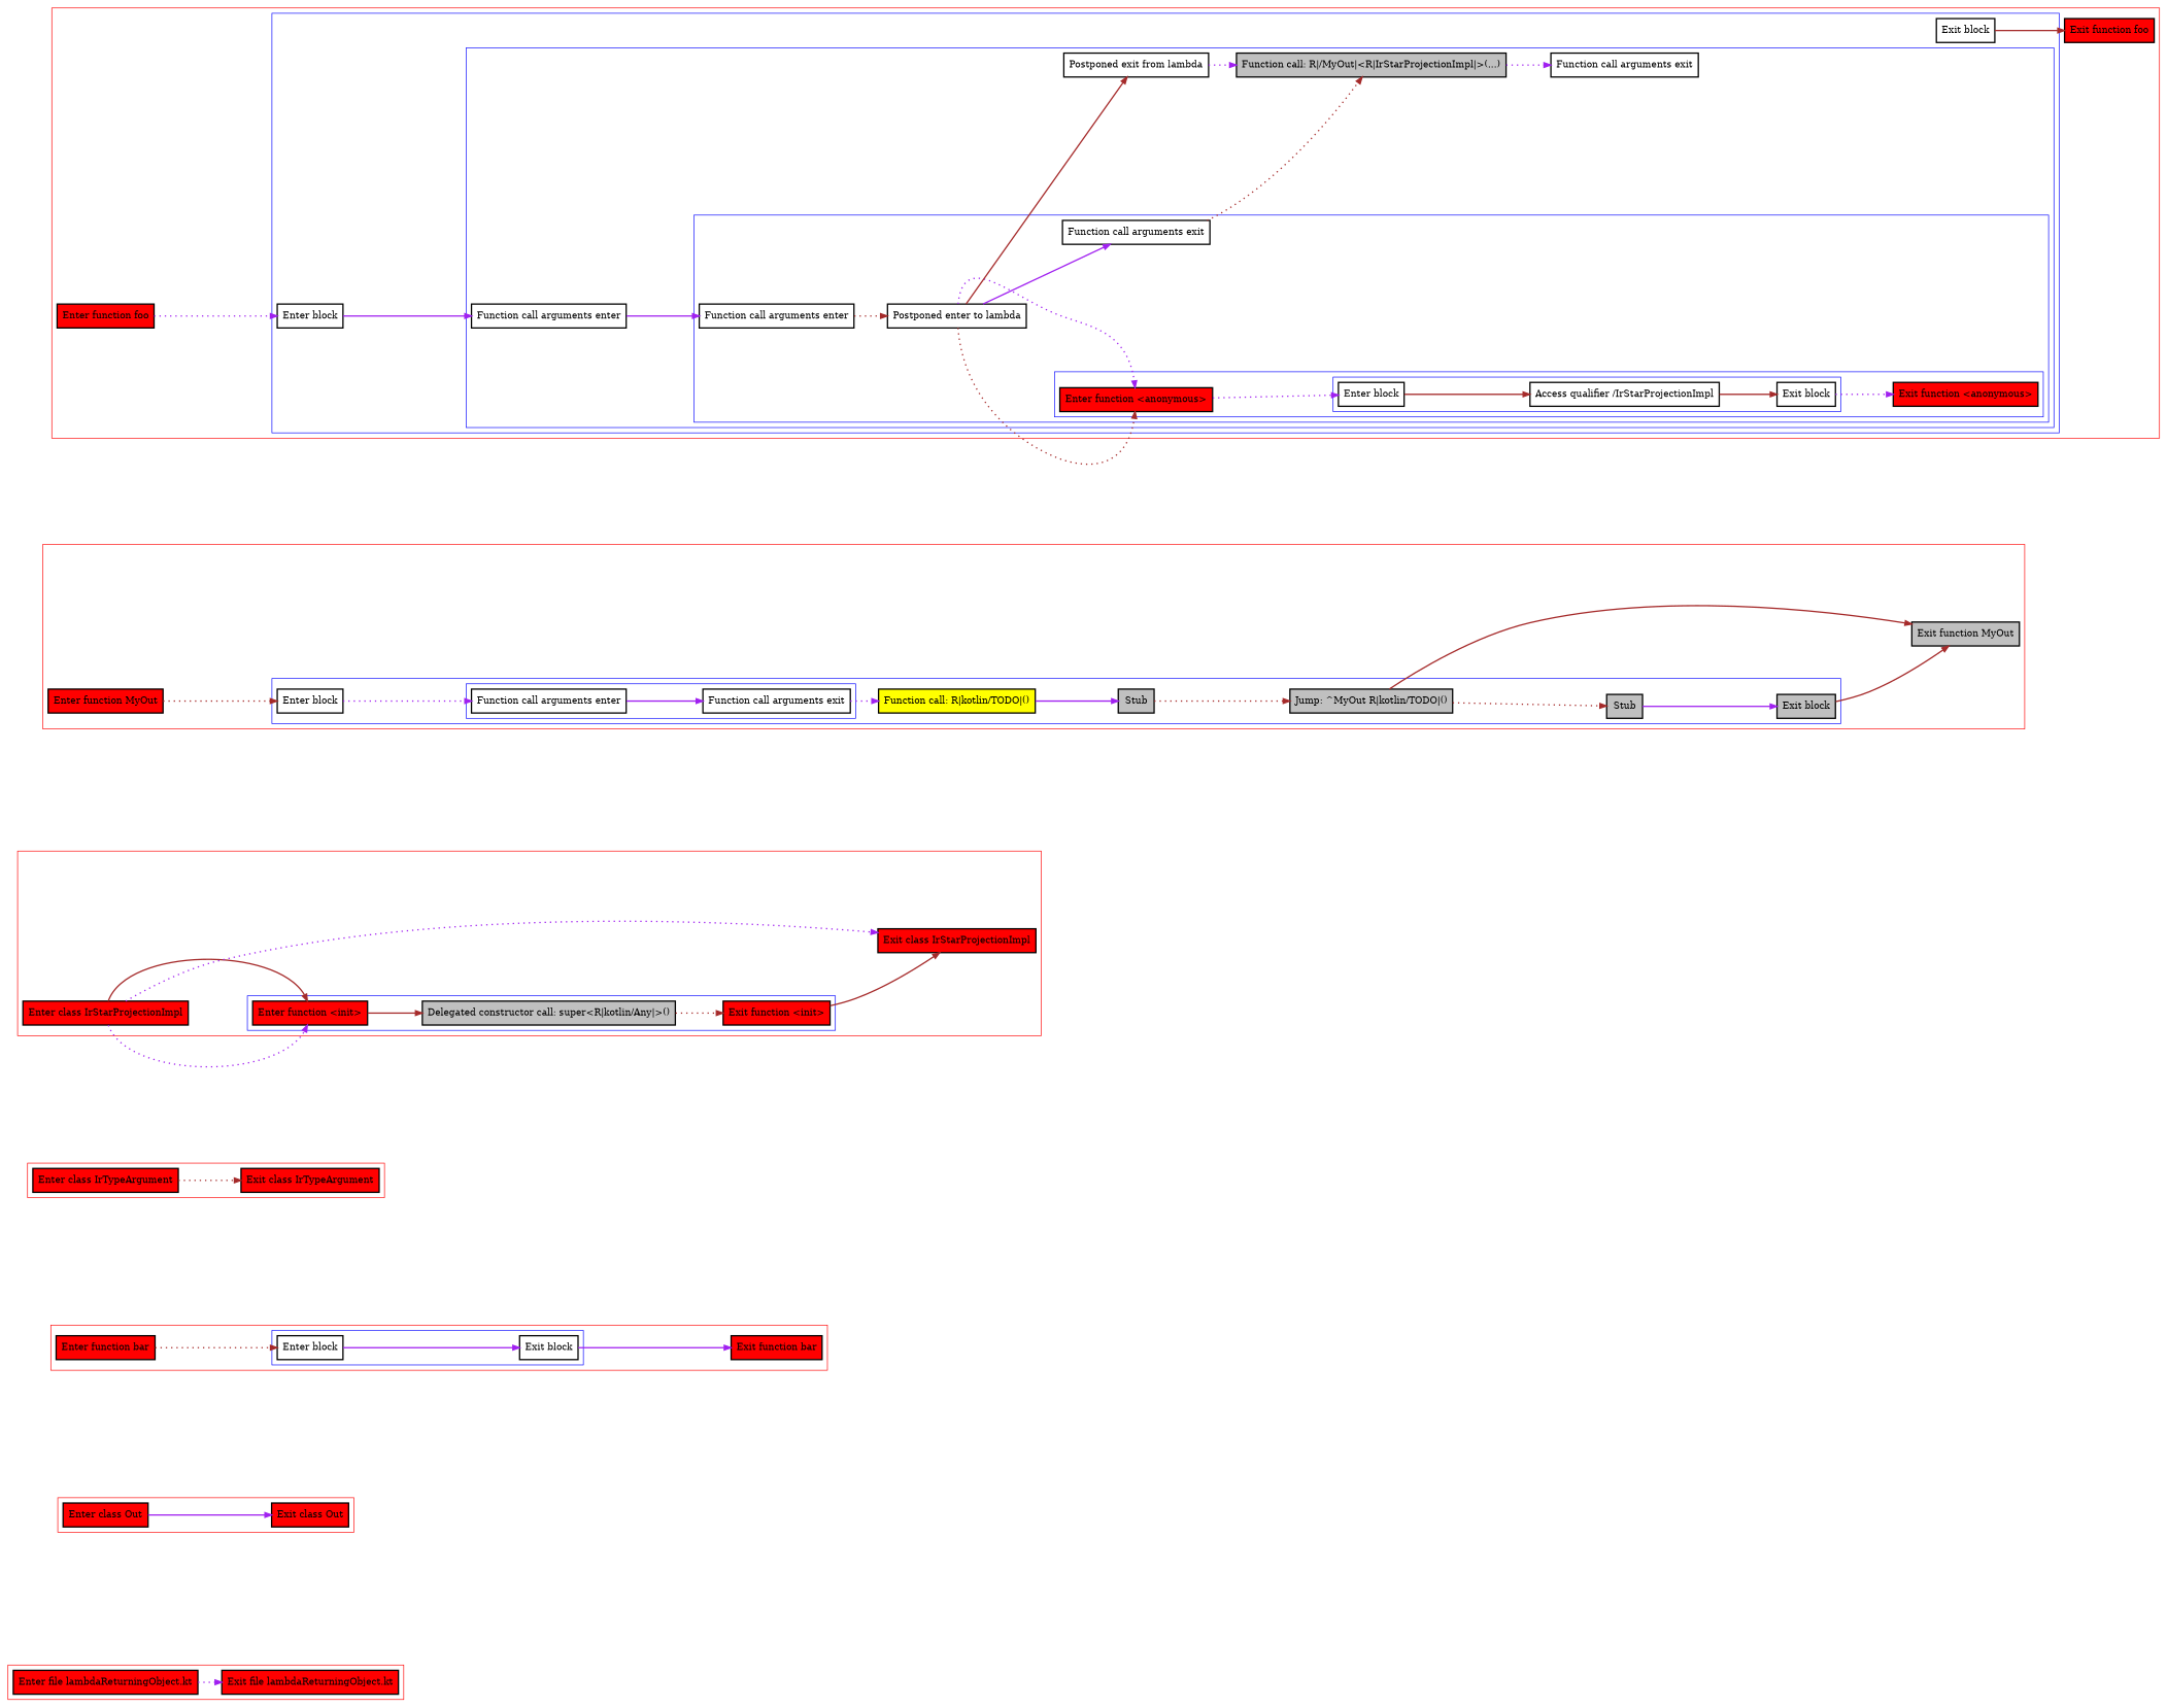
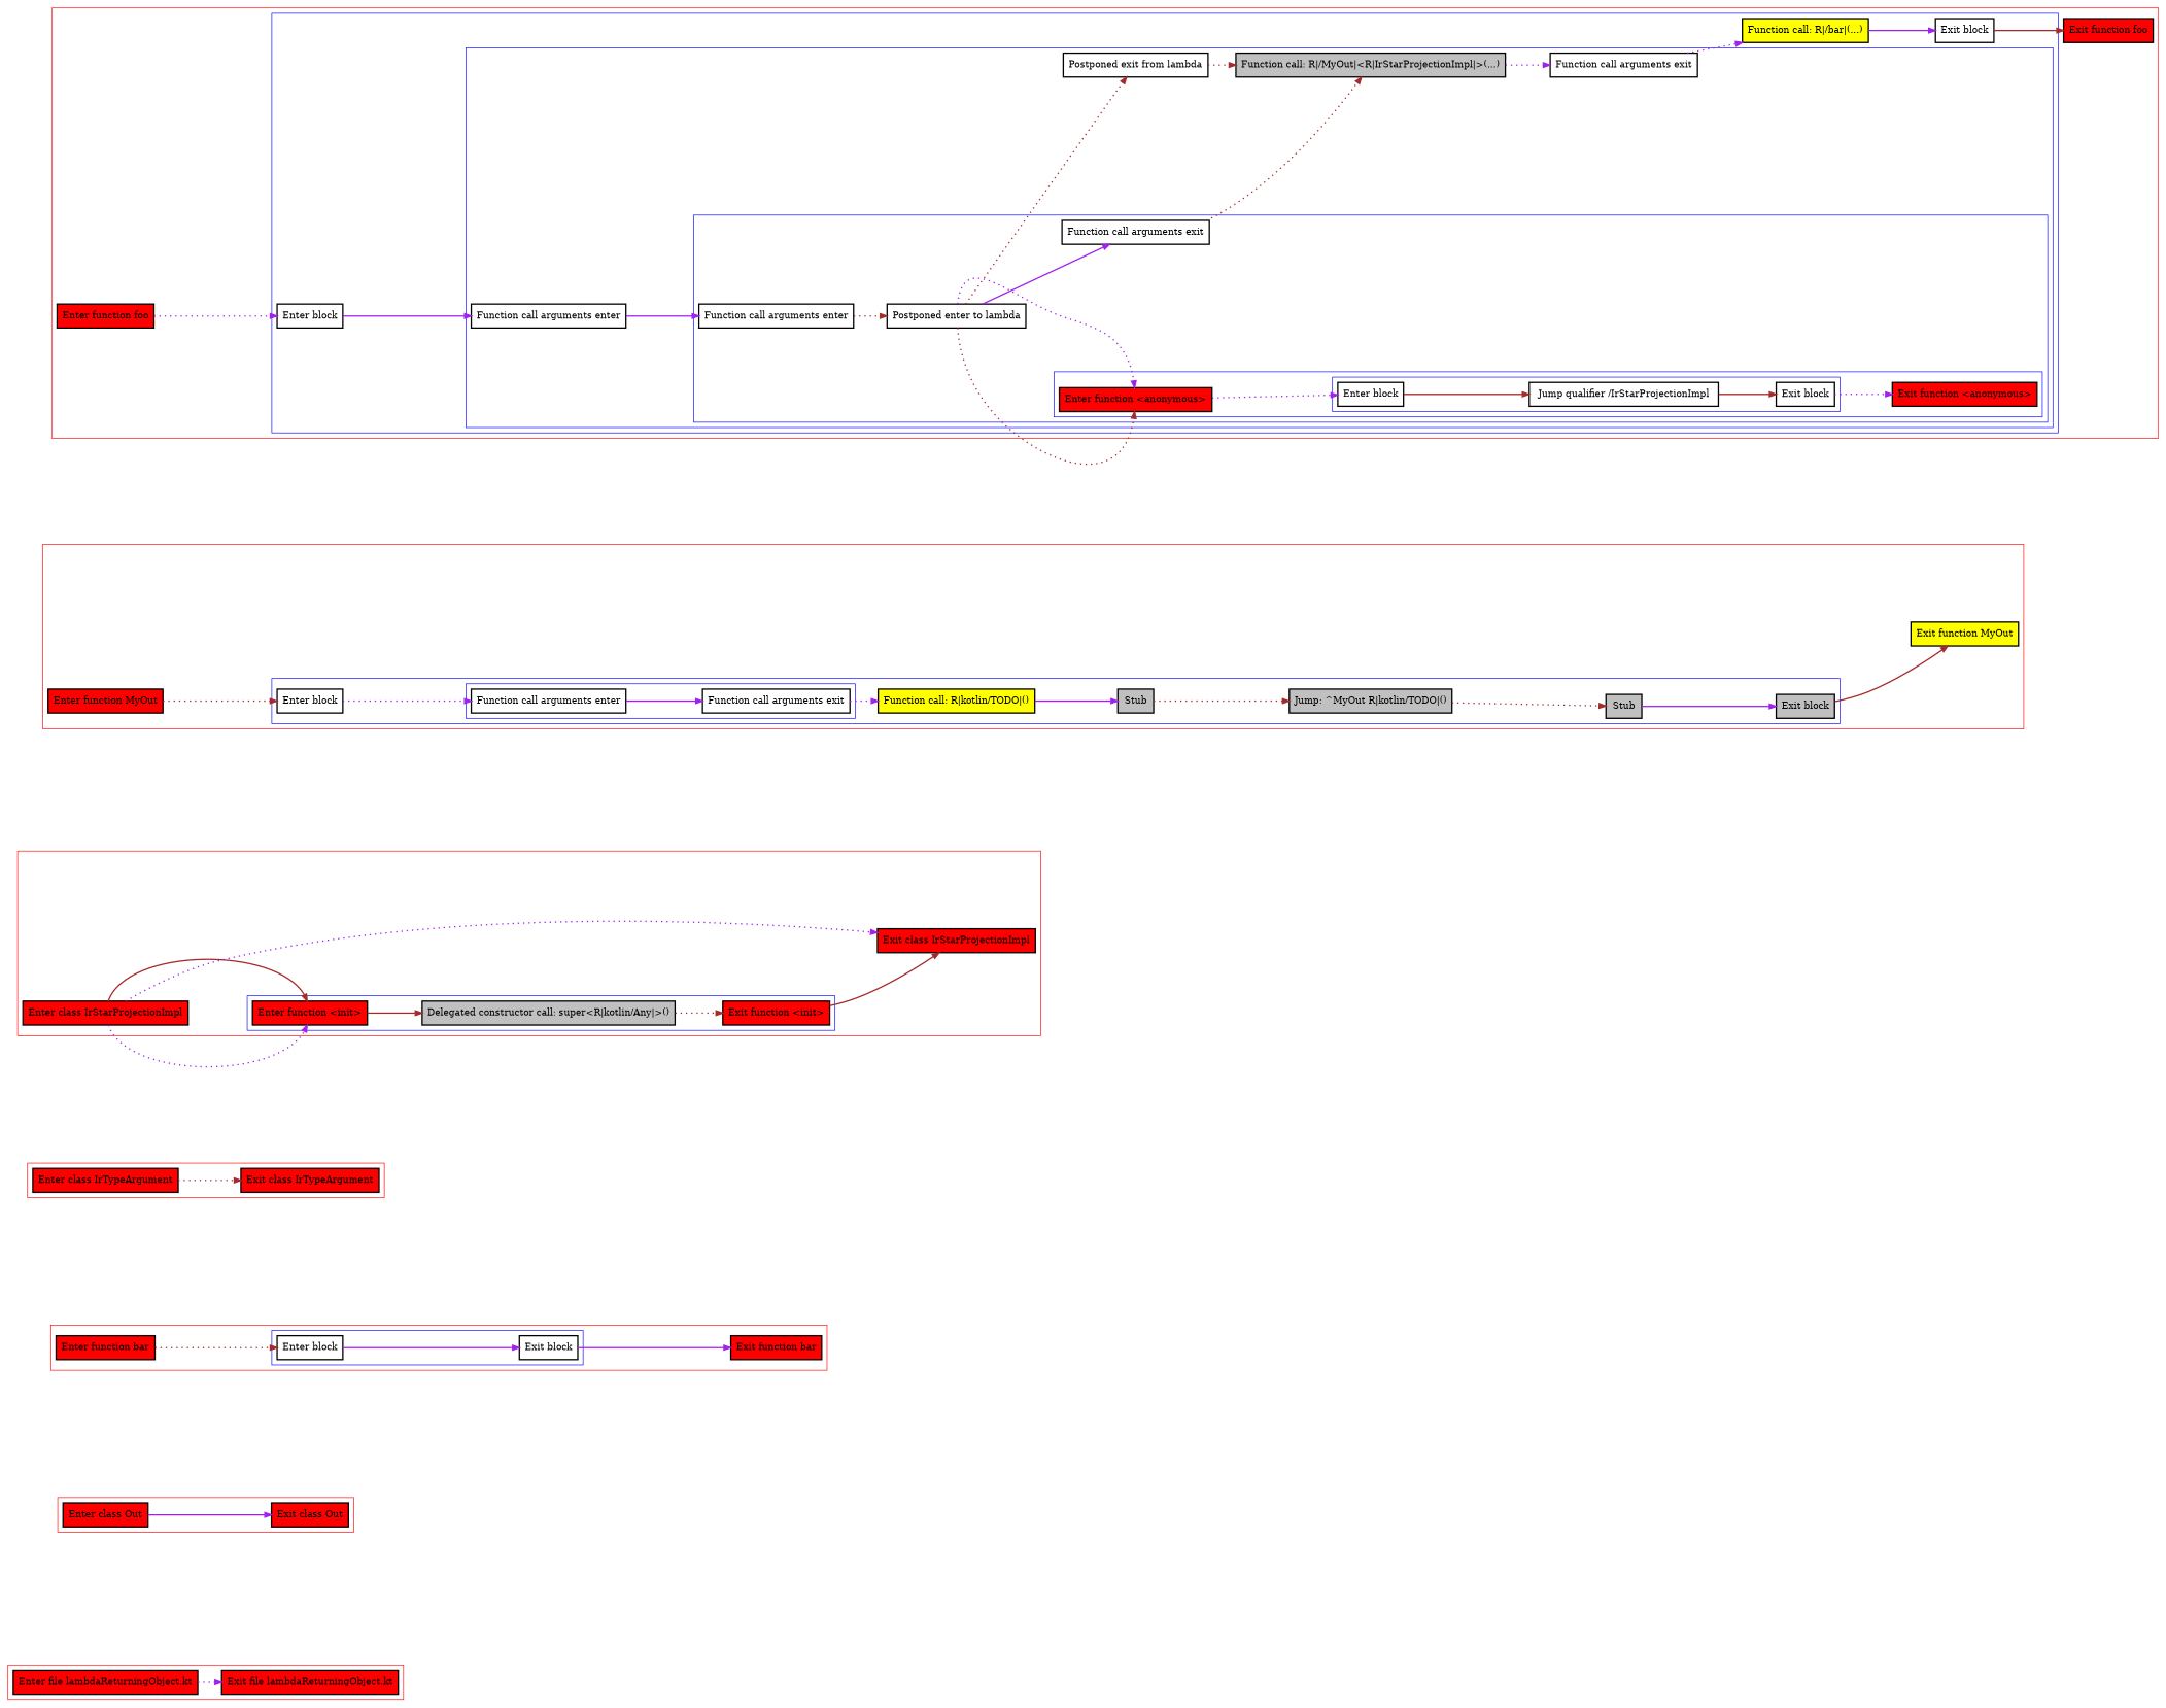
  digraph {
    nodesep=3
    rankdir=LR
    node [fillcolor=red penwidth=2 shape=box style=filled]
    edge [color=purple penwidth=2 style=dotted]
    n1 [label="Enter file lambdaReturningObject.kt"]
    n2 [label="Exit file lambdaReturningObject.kt"]
    n3 [label="Enter class Out"]
    n4 [label="Exit class Out"]
    n5 [label="Enter block" fillcolor="" style=""]
    n6 [label="Exit block" fillcolor="" style=""]
    n7 [label="Enter function bar"]
    n8 [label="Exit function bar"]
    n9 [label="Enter class IrTypeArgument"]
    n10 [label="Exit class IrTypeArgument"]
    n11 [label="Enter function <init>"]
    n12 [fillcolor=gray label="Delegated constructor call: super<R|kotlin/Any|>()"]
    n13 [label="Exit function <init>"]
    n14 [label="Enter class IrStarProjectionImpl"]
    n15 [label="Exit class IrStarProjectionImpl"]
    n16 [label="Function call arguments enter" fillcolor="" style=""]
    n17 [label="Function call arguments exit" fillcolor="" style=""]
    n18 [label="Enter block" fillcolor="" style=""]
    n19 [fillcolor=yellow label="Function call: R|kotlin/TODO|()"]
    n20 [fillcolor=gray label=Stub]
    n21 [fillcolor=gray label="Jump: ^MyOut R|kotlin/TODO|()"]
    n22 [fillcolor=gray label=Stub]
    n23 [fillcolor=gray label="Exit block"]
    n24 [label="Enter function MyOut"]
-   n25 [fillcolor=gray label="Exit function MyOut"]
+   n25 [fillcolor=yellow label="Exit function MyOut"]
    n26 [label="Enter block" fillcolor="" style=""]
-   n27 [label="Access qualifier /IrStarProjectionImpl" fillcolor="" style=""]
+   n27 [label="Jump qualifier /IrStarProjectionImpl" fillcolor="" style=""]
    n28 [label="Exit block" fillcolor="" style=""]
    n29 [label="Enter function <anonymous>"]
    n30 [label="Exit function <anonymous>"]
    n31 [label="Function call arguments enter" fillcolor="" style=""]
    n32 [label="Postponed enter to lambda" fillcolor="" style=""]
    n33 [label="Function call arguments exit" fillcolor="" style=""]
    n34 [label="Function call arguments enter" fillcolor="" style=""]
    n35 [label="Postponed exit from lambda" fillcolor="" style=""]
    n36 [fillcolor=gray label="Function call: R|/MyOut|<R|IrStarProjectionImpl|>(...)"]
    n37 [label="Function call arguments exit" fillcolor="" style=""]
    n38 [label="Enter block" fillcolor="" style=""]
+   n39 [fillcolor=yellow label="Function call: R|/bar|(...)"]
    n40 [label="Exit block" fillcolor="" style=""]
    n41 [label="Enter function foo"]
    n42 [label="Exit function foo"]
    subgraph cluster_1 {
      color=red
      n1
      n2
    }
    subgraph cluster_2 {
      color=red
      n3
      n4
    }
    subgraph cluster_3 {
      color=red
      n7
      n8
      subgraph cluster_4 {
        color=blue
        n5
        n6
      }
    }
    subgraph cluster_5 {
      color=red
      n9
      n10
    }
    subgraph cluster_6 {
      color=red
      n14
      n15
      subgraph cluster_7 {
        color=blue
        n11
        n12
        n13
      }
    }
    subgraph cluster_8 {
      color=red
      n24
      n25
      subgraph cluster_9 {
        color=blue
        n18
        n19
        n20
        n21
        n22
        n23
        subgraph cluster_10 {
          color=blue
          n16
          n17
        }
      }
    }
    subgraph cluster_11 {
      color=red
      n41
      n42
      subgraph cluster_12 {
        color=blue
        n38
+       n39
        n40
        subgraph cluster_13 {
          color=blue
          n34
          n35
          n36
          n37
          subgraph cluster_14 {
            color=blue
            n31
            n32
            n33
            subgraph cluster_15 {
              color=blue
              n29
              n30
              subgraph cluster_16 {
                color=blue
                n26
                n27
                n28
              }
            }
          }
        }
      }
    }
    n1 -> n2
    n3 -> n4 [style=solid]
    n5 -> n6 [style=solid]
    n6 -> n8 [style=solid]
    n7 -> n5 [color=brown]
    n9 -> n10 [color=brown]
    n11 -> n12 [color=brown style=solid]
    n12 -> n13 [color=brown]
    n13 -> n15 [color=brown style=solid]
    n14 -> n11
    n14 -> n11 [color=brown style=solid]
    n14 -> n15
    n16 -> n17 [style=solid]
    n17 -> n19
    n18 -> n16
    n19 -> n20 [style=solid]
    n20 -> n21 [color=brown]
    n21 -> n22 [color=brown]
-   n21 -> n25 [color=brown style=solid]
    n22 -> n23 [style=solid]
    n23 -> n25 [color=brown style=solid]
    n24 -> n18 [color=brown]
    n26 -> n27 [color=brown style=solid]
    n27 -> n28 [color=brown style=solid]
    n28 -> n30
    n29 -> n26
    n31 -> n32 [color=brown]
    n32 -> n29 [color=brown]
    n32 -> n29
    n32 -> n33 [style=solid]
-   n32 -> n35 [color=brown style=solid]
+   n32 -> n35 [color=brown]
    n33 -> n36 [color=brown]
    n34 -> n31 [style=solid]
-   n35 -> n36
+   n35 -> n36 [color=brown]
    n36 -> n37
+   n37 -> n39
    n38 -> n34 [style=solid]
+   n39 -> n40 [style=solid]
    n40 -> n42 [color=brown style=solid]
    n41 -> n38
  }
